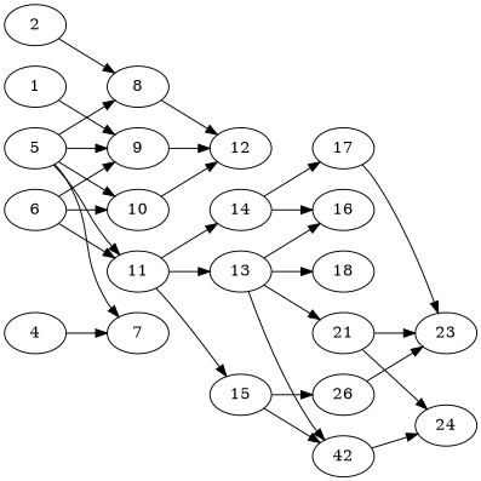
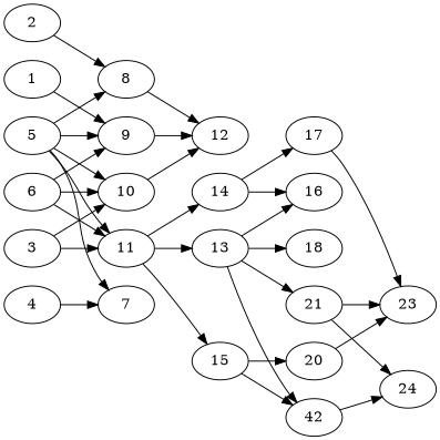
  digraph {
    rankdir=LR
    node [alpha=0.10]
    1 [alpha=0.16 expect_size=1123174312500382]
    9 [alpha=0.03 expect_size=23926365240757648]
    12 [expect_size=56957987380367720448]
    2 [alpha=0.14 expect_size=225316695708937486336]
    8 [alpha=0.07 expect_size=763037374701208576]
+   3 [alpha=0.02 expect_size=59299441784498683904]
    10 [alpha=0.12 expect_size=294931785169502208]
    11 [alpha=0.14 expect_size=286956161027887008]
    14 [alpha=0.17 expect_size=1450429092211742]
    13 [alpha=0.08 expect_size=46927969993688612864]
    15 [alpha=0.11 expect_size=100946981049656928]
    16 [alpha=0.09 expect_size=4859180347763458048]
    17 [alpha=0.16 expect_size=75835811860231920]
    18 [expect_size=144875048984079264]
    21 [alpha=0.11 expect_size=10047625755623424000]
    n16 [expect_size=253403770358985654272 label=42]
-   20 [alpha=0.08 expect_size=215357664179390112 label=26]
+   20 [alpha=0.08 expect_size=215357664179390112]
    4 [alpha=0.08 expect_size=3477307604691393]
    7 [alpha=0.01 expect_size=66067400156604530688]
    5 [alpha=0.18 expect_size=242340401174840082432]
    6 [alpha=0.12 expect_size=217641187516782477312]
    23 [alpha=0.05 expect_size=571409031634092032]
    24 [alpha=0.11 expect_size=521841558412500544]
    1 -> 9
    9 -> 12
    2 -> 8
    8 -> 12
+   3 -> 10
+   3 -> 11
    10 -> 12
    11 -> 14
    11 -> 13
    11 -> 15
    14 -> 16
    14 -> 17
    13 -> 16
    13 -> 18
    13 -> 21
    13 -> n16
    15 -> n16
    15 -> 20
    17 -> 23
    21 -> 23
    21 -> 24
    n16 -> 24
    20 -> 23
    4 -> 7
    5 -> 9
    5 -> 8
    5 -> 10
    5 -> 11
    5 -> 7
    6 -> 9
    6 -> 10
    6 -> 11
  }
